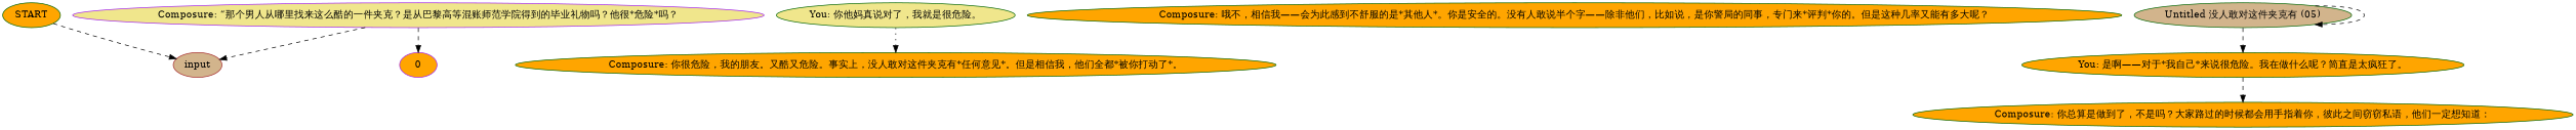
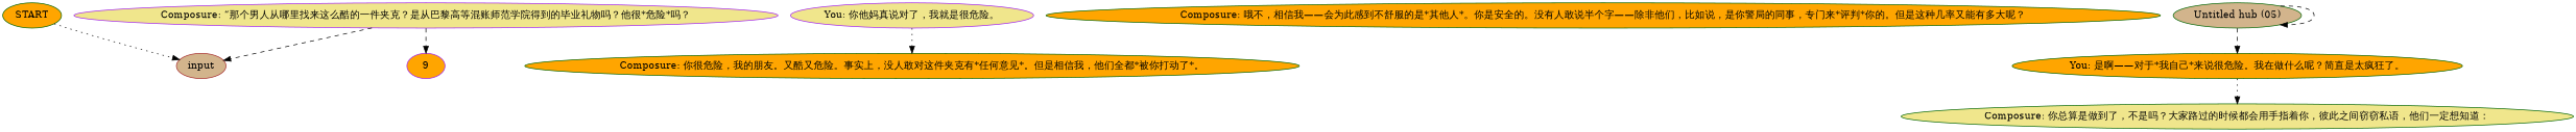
  digraph {
    node [color=darkgreen fillcolor=orange style=filled]
    edge [style=dashed]
    n1 [label=START]
    n2 [color=brown fillcolor=tan label=input]
    n3 [color=purple fillcolor=khaki label="Composure: “那个男人从哪里找来这么酷的一件夹克？是从巴黎高等混账师范学院得到的毕业礼物吗？他很*危险*吗？"]
-   9 [color=purple label=0]
+   9 [color=purple]
    n5 [label="Composure: 你很危险，我的朋友。又酷又危险。事实上，没人敢对这件夹克有*任何意见*。但是相信我，他们全都*被你打动了*。"]
    n6 [label="Composure: 哦不，相信我——会为此感到不舒服的是*其他人*。你是安全的。没有人敢说半个字——除非他们，比如说，是你警局的同事，专门来*评判*你的。但是这种几率又能有多大呢？"]
-   n7 [label="Composure: 你总算是做到了，不是吗？大家路过的时候都会用手指着你，彼此之间窃窃私语，他们一定想知道："]
-   n8 [fillcolor=khaki label="You: 你他妈真说对了，我就是很危险。"]
+   n7 [fillcolor=khaki label="Composure: 你总算是做到了，不是吗？大家路过的时候都会用手指着你，彼此之间窃窃私语，他们一定想知道："]
+   n8 [color=purple fillcolor=khaki label="You: 你他妈真说对了，我就是很危险。"]
    n9 [label="You: 是啊——对于*我自己*来说很危险。我在做什么呢？简直是太疯狂了。"]
-   n10 [fillcolor=tan label="Untitled 没人敢对这件夹克有 (05)"]
-   n1 -> n2
+   n10 [fillcolor=tan label="Untitled hub (05)"]
+   n1 -> n2 [style=dotted]
    n3 -> n2
    n3 -> 9
    n8 -> n5 [style=dotted]
-   n9 -> n7
+   n9 -> n7 [style=dotted]
    n10 -> n9
    n10 -> n10
  }
